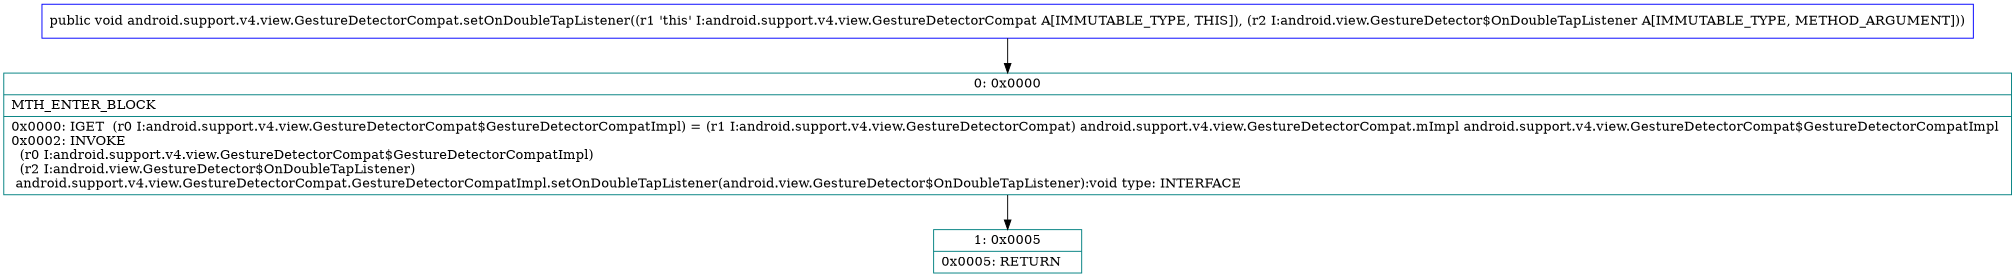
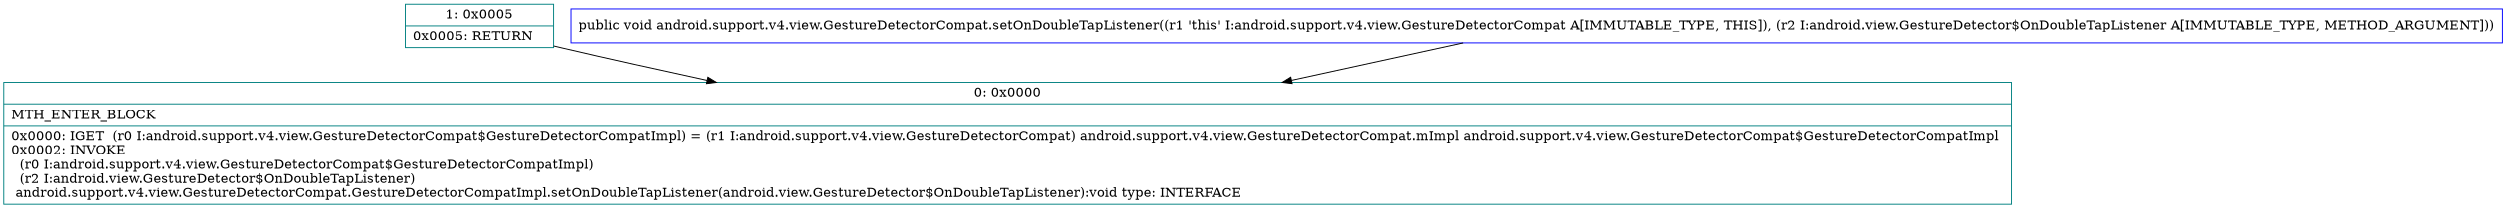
  digraph {
    node [shape=record color=teal]
    n1 [label="{0\:\ 0x0000|MTH_ENTER_BLOCK\l|0x0000: IGET  (r0 I:android.support.v4.view.GestureDetectorCompat$GestureDetectorCompatImpl) = (r1 I:android.support.v4.view.GestureDetectorCompat) android.support.v4.view.GestureDetectorCompat.mImpl android.support.v4.view.GestureDetectorCompat$GestureDetectorCompatImpl \l0x0002: INVOKE  \l  (r0 I:android.support.v4.view.GestureDetectorCompat$GestureDetectorCompatImpl)\l  (r2 I:android.view.GestureDetector$OnDoubleTapListener)\l android.support.v4.view.GestureDetectorCompat.GestureDetectorCompatImpl.setOnDoubleTapListener(android.view.GestureDetector$OnDoubleTapListener):void type: INTERFACE \l}"]
    n2 [label="{1\:\ 0x0005|0x0005: RETURN   \l}"]
    n3 [label="{public void android.support.v4.view.GestureDetectorCompat.setOnDoubleTapListener((r1 'this' I:android.support.v4.view.GestureDetectorCompat A[IMMUTABLE_TYPE, THIS]), (r2 I:android.view.GestureDetector$OnDoubleTapListener A[IMMUTABLE_TYPE, METHOD_ARGUMENT])) }" color=blue]
-   n1 -> n2
+   n2 -> n1
    n3 -> n1
  }
